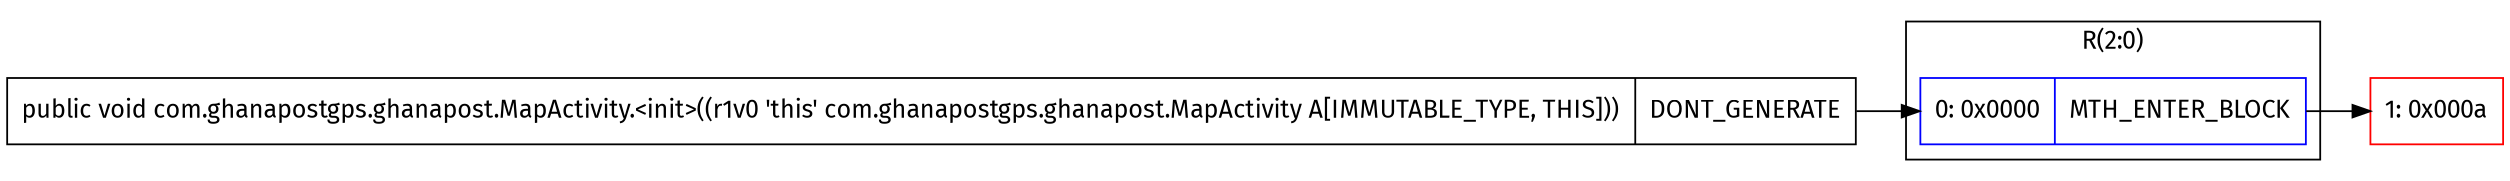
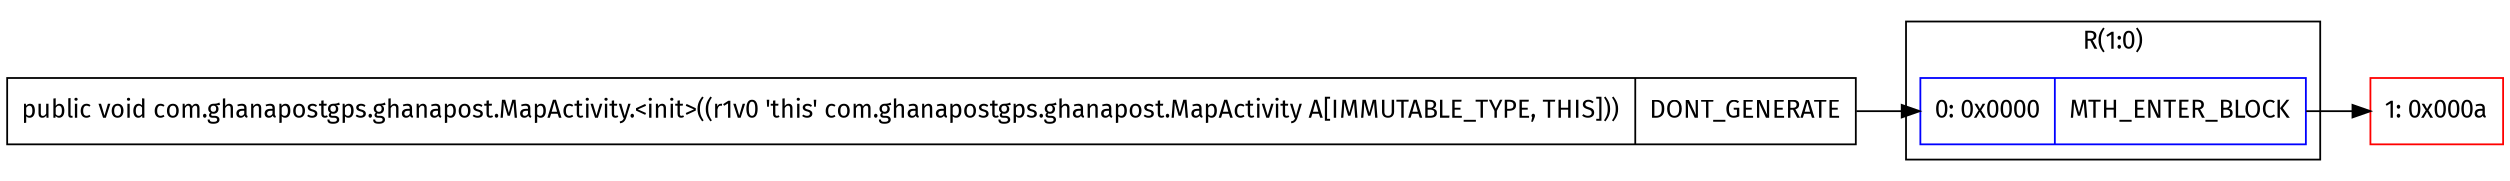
  digraph {
    rankdir=LR
    fontname="Fira Sans"
    node [shape=record fontname="Fira Sans"]
    edge [fontname="Fira Sans"]
    n1 [color=blue label="{0\:\ 0x0000|MTH_ENTER_BLOCK\l}"]
    n2 [color=red label="{1\:\ 0x000a}"]
    n3 [label="{public void com.ghanapostgps.ghanapost.MapActivity.\<init\>((r1v0 'this' com.ghanapostgps.ghanapost.MapActivity A[IMMUTABLE_TYPE, THIS]))  | DONT_GENERATE\l}"]
    subgraph cluster_1 {
-     label="R(2:0)"
+     label="R(1:0)"
      n1
    }
    n1 -> n2
    n3 -> n1
  }
